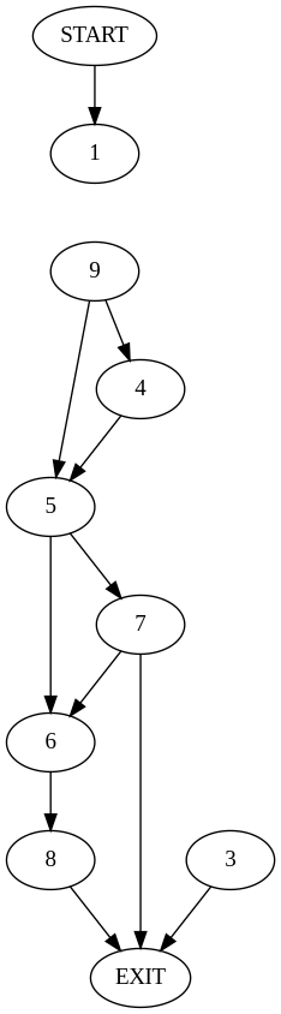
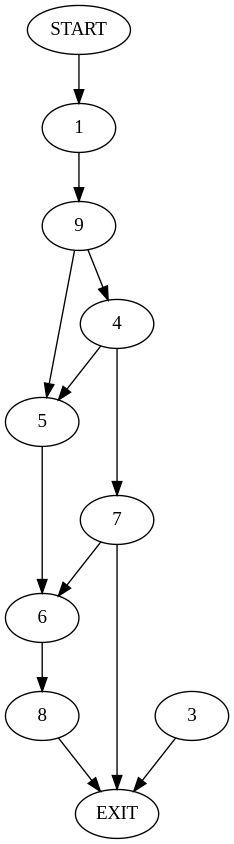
  digraph {
    fontname="Liberation Serif"
    node [fontname="Liberation Serif"]
    edge [fontname="Liberation Serif"]
    n1 [label=START]
    1
    n3 [label=9]
    n4 [label=EXIT]
    4
    5
    3
    6
    7
    8
    n1 -> 1
+   1 -> n3
    n3 -> 4
    n3 -> 5
    4 -> 5
    5 -> 6
-   5 -> 7
+   4 -> 7
    3 -> n4
    6 -> 8
    7 -> n4
    7 -> 6
    8 -> n4
  }
